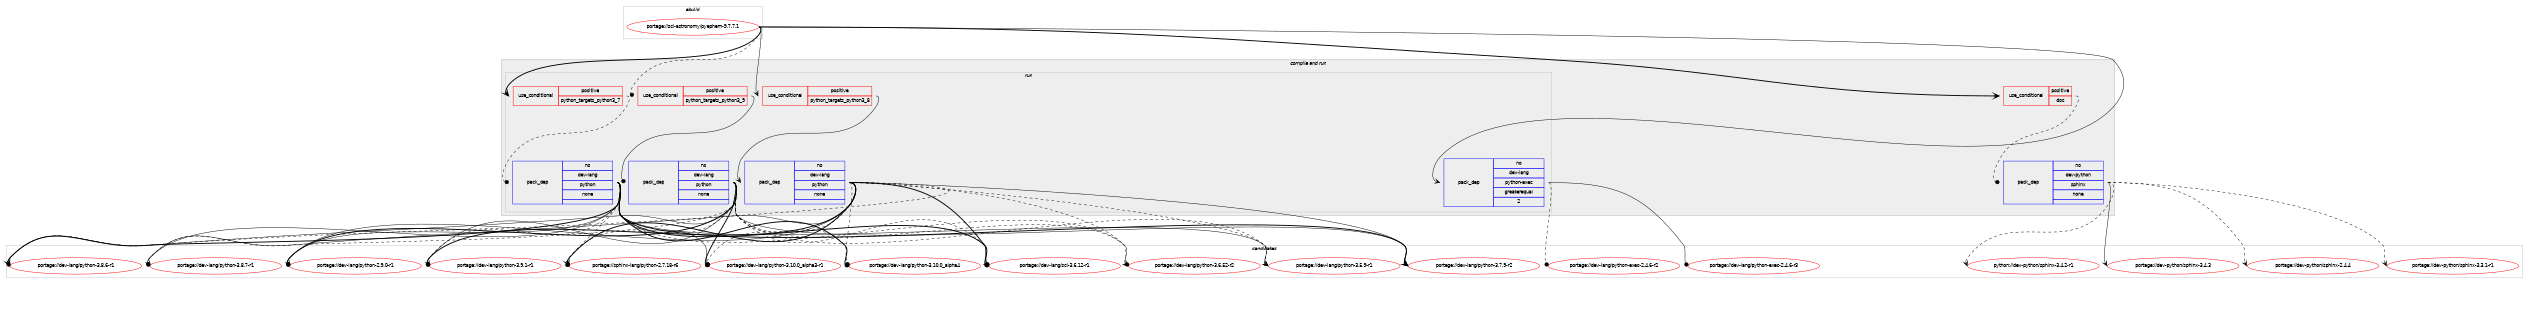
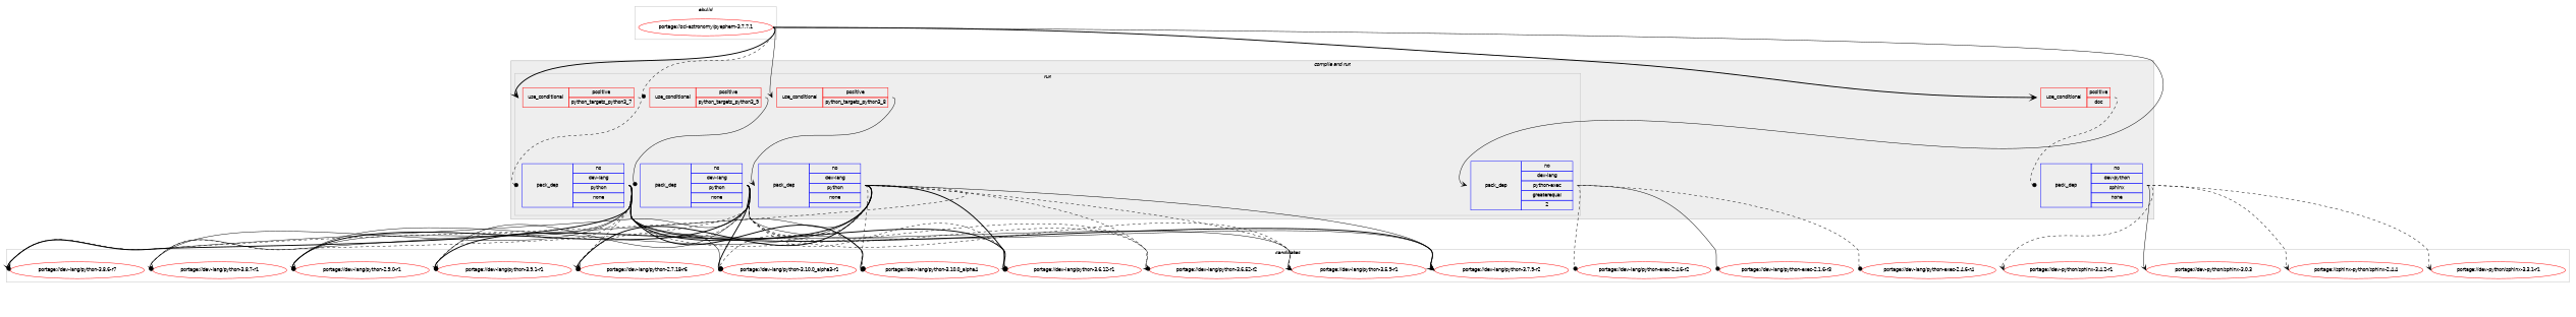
  digraph {
    compound=true
    concentrate=true
    fontname=Helvetica
    fontsize=10
    newrank=true
    rankdir=TB
    ranksep=1.5
    node [color=red fontname=Helvetica fontsize=10]
    edge [arrowhead=dot headport=w style=dashed tailport=e weight=100]
-   n1 [label="portage://sci-astronomy/pyephem-9.7.7.1" width=4]
+   n1 [label="portage://sci-astronomy/pyephem-3.7.7.1" width=4]
    n2 [color=blue label=<<TABLE BORDER="0" CELLBORDER="1" CELLSPACING="0" CELLPADDING="4" WIDTH="220"><TR><TD ROWSPAN="6" CELLPADDING="30">pack_dep</TD></TR><TR><TD WIDTH="110">no</TD></TR><TR><TD>dev-python</TD></TR><TR><TD>sphinx</TD></TR><TR><TD>none</TD></TR><TR><TD></TD></TR></TABLE>> shape=none]
    n3 [label=<<TABLE BORDER="0" CELLBORDER="1" CELLSPACING="0" CELLPADDING="4"><TR><TD ROWSPAN="3" CELLPADDING="10">use_conditional</TD></TR><TR><TD>positive</TD></TR><TR><TD>doc</TD></TR></TABLE>> shape=none]
    n4 [color=blue label=<<TABLE BORDER="0" CELLBORDER="1" CELLSPACING="0" CELLPADDING="4" WIDTH="220"><TR><TD ROWSPAN="6" CELLPADDING="30">pack_dep</TD></TR><TR><TD WIDTH="110">no</TD></TR><TR><TD>dev-lang</TD></TR><TR><TD>python</TD></TR><TR><TD>none</TD></TR><TR><TD></TD></TR></TABLE>> shape=none]
    n5 [label=<<TABLE BORDER="0" CELLBORDER="1" CELLSPACING="0" CELLPADDING="4"><TR><TD ROWSPAN="3" CELLPADDING="10">use_conditional</TD></TR><TR><TD>positive</TD></TR><TR><TD>python_targets_python3_7</TD></TR></TABLE>> shape=none]
    n6 [color=blue label=<<TABLE BORDER="0" CELLBORDER="1" CELLSPACING="0" CELLPADDING="4" WIDTH="220"><TR><TD ROWSPAN="6" CELLPADDING="30">pack_dep</TD></TR><TR><TD WIDTH="110">no</TD></TR><TR><TD>dev-lang</TD></TR><TR><TD>python</TD></TR><TR><TD>none</TD></TR><TR><TD></TD></TR></TABLE>> shape=none]
    n7 [label=<<TABLE BORDER="0" CELLBORDER="1" CELLSPACING="0" CELLPADDING="4"><TR><TD ROWSPAN="3" CELLPADDING="10">use_conditional</TD></TR><TR><TD>positive</TD></TR><TR><TD>python_targets_python3_8</TD></TR></TABLE>> shape=none]
    n8 [color=blue label=<<TABLE BORDER="0" CELLBORDER="1" CELLSPACING="0" CELLPADDING="4" WIDTH="220"><TR><TD ROWSPAN="6" CELLPADDING="30">pack_dep</TD></TR><TR><TD WIDTH="110">no</TD></TR><TR><TD>dev-lang</TD></TR><TR><TD>python</TD></TR><TR><TD>none</TD></TR><TR><TD></TD></TR></TABLE>> shape=none]
    n9 [label=<<TABLE BORDER="0" CELLBORDER="1" CELLSPACING="0" CELLPADDING="4"><TR><TD ROWSPAN="3" CELLPADDING="10">use_conditional</TD></TR><TR><TD>positive</TD></TR><TR><TD>python_targets_python3_9</TD></TR></TABLE>> shape=none]
    n10 [color=blue label=<<TABLE BORDER="0" CELLBORDER="1" CELLSPACING="0" CELLPADDING="4" WIDTH="220"><TR><TD ROWSPAN="6" CELLPADDING="30">pack_dep</TD></TR><TR><TD WIDTH="110">no</TD></TR><TR><TD>dev-lang</TD></TR><TR><TD>python-exec</TD></TR><TR><TD>greaterequal</TD></TR><TR><TD>2</TD></TR></TABLE>> shape=none]
-   n11 [label="portage://dev-python/sphinx-3.4.3" width=4]
-   n12 [label="python://dev-python/sphinx-3.4.2-r1" width=4]
+   n11 [label="portage://dev-python/sphinx-3.0.3" width=4]
+   n12 [label="portage://dev-python/sphinx-3.4.2-r1" width=4]
    n13 [label="portage://dev-python/sphinx-3.3.1-r1" width=4]
-   n14 [label="portage://dev-python/sphinx-2.4.4" width=4]
+   n14 [label="portage://sphinx-python/sphinx-2.4.4" width=4]
    n15 [label="portage://dev-lang/python-3.9.1-r1" width=4]
    n16 [label="portage://dev-lang/python-2.9.0-r1" width=4]
    n17 [label="portage://dev-lang/python-3.8.7-r1" width=4]
-   n18 [label="portage://dev-lang/python-3.8.6-r1" width=4]
+   n18 [label="portage://dev-lang/python-3.8.6-r7" width=4]
    n19 [label="portage://dev-lang/python-3.7.9-r2" width=4]
    n20 [label="portage://dev-lang/python-3.5.9-r1" width=4]
    n21 [label="portage://dev-lang/python-3.6.52-r2" width=4]
-   n22 [label="portage://dev-lang/sci-3.6.12-r1" width=4]
+   n22 [label="portage://dev-lang/python-3.6.12-r1" width=4]
    n23 [label="portage://dev-lang/python-3.10.0_alpha4" width=4]
    n24 [label="portage://dev-lang/python-3.10.0_alpha3-r1" width=4]
-   n25 [label="portage://sphinx-lang/python-2.7.18-r6" width=4]
-   n27 [label="portage://dev-lang/python-exec-2.4.6-r3" width=4]
+   n25 [label="portage://dev-lang/python-2.7.18-r6" width=4]
+   n26 [label="portage://dev-lang/python-exec-2.4.6-r4" width=4]
+   n27 [label="portage://dev-lang/python-exec-2.1.6-r3" width=4]
    n28 [label="portage://dev-lang/python-exec-2.4.6-r2" width=4]
    subgraph cluster_1 {
      color=gray
      label=<<i>ebuild</i>>
      rank=same
      n1
    }
    subgraph cluster_2 {
      color=gray
      label=<<i>dependencies</i>>
      subgraph cluster_3 {
        color=gray
        fillcolor="#eeeeee"
        label=<<i>compile</i>>
        style=filled
        subgraph sub_4 {
          color=gray
          fillcolor="#eeeeee"
          label=<<i>compile</i>>
          style=filled
          n3
          subgraph sub_5 {
            color=gray
            fillcolor="#eeeeee"
            label=<<i>compile</i>>
            style=filled
            n2
          }
        }
      }
      subgraph cluster_6 {
        color=gray
        fillcolor="#eeeeee"
        label=<<i>compile and run</i>>
        style=filled
      }
      subgraph cluster_7 {
        color=gray
        fillcolor="#eeeeee"
        label=<<i>run</i>>
        style=filled
        subgraph sub_8 {
          color=gray
          fillcolor="#eeeeee"
          label=<<i>run</i>>
          style=filled
          n5
          subgraph sub_9 {
            color=gray
            fillcolor="#eeeeee"
            label=<<i>run</i>>
            style=filled
            n4
          }
        }
        subgraph sub_10 {
          color=gray
          fillcolor="#eeeeee"
          label=<<i>run</i>>
          style=filled
          n7
          subgraph sub_11 {
            color=gray
            fillcolor="#eeeeee"
            label=<<i>run</i>>
            style=filled
            n6
          }
        }
        subgraph sub_12 {
          color=gray
          fillcolor="#eeeeee"
          label=<<i>run</i>>
          style=filled
          n9
          subgraph sub_13 {
            color=gray
            fillcolor="#eeeeee"
            label=<<i>run</i>>
            style=filled
            n8
          }
        }
        subgraph sub_14 {
          color=gray
          fillcolor="#eeeeee"
          label=<<i>run</i>>
          style=filled
          n10
        }
      }
    }
    subgraph cluster_15 {
      color=gray
      label=<<i>candidates</i>>
      rank=same
      subgraph sub_16 {
        color=black
        label=<<i>candidates</i>>
        nodesep=1
        rank=same
        n11
        n12
        n13
        n14
      }
      subgraph sub_17 {
        color=black
        label=<<i>candidates</i>>
        nodesep=1
        rank=same
        n15
        n16
        n17
        n18
        n19
        n20
        n21
        n22
        n23
        n24
        n25
      }
      subgraph sub_18 {
        color=black
        label=<<i>candidates</i>>
        nodesep=1
        rank=same
        n15
        n16
        n17
        n18
        n19
        n20
        n21
        n22
        n23
        n24
        n25
      }
      subgraph sub_19 {
        color=black
        label=<<i>candidates</i>>
        nodesep=1
        rank=same
        n15
        n16
        n17
        n18
        n19
        n20
        n21
        n22
        n23
        n24
        n25
      }
      subgraph sub_20 {
        color=black
        label=<<i>candidates</i>>
        nodesep=1
        rank=same
+       n26
        n27
        n28
      }
    }
    n1 -> n3 [arrowhead=vee style=bold weight=20]
    n1 -> n5 [arrowhead=vee style=bold weight=20]
    n1 -> n7 [arrowhead=vee style=solid weight=20]
    n1 -> n9 [weight=20]
    n1 -> n10 [arrowhead=vee style=solid weight=20]
    n2 -> n11 [arrowhead=vee style=solid]
    n2 -> n12 [arrowhead=vee]
    n2 -> n13 [arrowhead=vee]
    n2 -> n14 [arrowhead=vee]
    n3 -> n2 [weight=20]
    n4 -> n15
    n4 -> n16 [style=solid]
    n4 -> n17 [arrowhead=vee style=solid]
    n4 -> n18 [arrowhead=vee style=bold]
    n4 -> n19 [arrowhead=vee style=bold]
    n4 -> n20 [arrowhead=vee style=solid]
    n4 -> n21 [arrowhead=vee]
    n4 -> n22 [style=bold]
    n4 -> n23 [style=bold]
    n4 -> n24 [style=solid]
    n4 -> n25
    n5 -> n4 [weight=20]
    n6 -> n15 [style=bold]
    n6 -> n16 [arrowhead=vee style=solid]
    n6 -> n17 [style=solid]
    n6 -> n18
    n6 -> n19 [arrowhead=vee style=solid]
    n6 -> n20 [arrowhead=vee]
    n6 -> n21
    n6 -> n22 [style=bold]
    n6 -> n23
    n6 -> n24
    n6 -> n25 [arrowhead=vee style=bold]
    n7 -> n6 [arrowhead=vee style=solid weight=20]
    n8 -> n15 [arrowhead=vee style=solid]
    n8 -> n16 [style=bold]
    n8 -> n17
    n8 -> n18 [arrowhead=vee style=solid]
    n8 -> n19 [arrowhead=vee style=solid]
    n8 -> n20 [arrowhead=vee]
    n8 -> n21 [arrowhead=vee]
    n8 -> n22 [arrowhead=vee]
    n8 -> n23
    n8 -> n24 [style=bold]
    n8 -> n25
    n9 -> n8 [style=solid weight=20]
+   n10 -> n26
    n10 -> n27 [style=solid]
    n10 -> n28
  }
